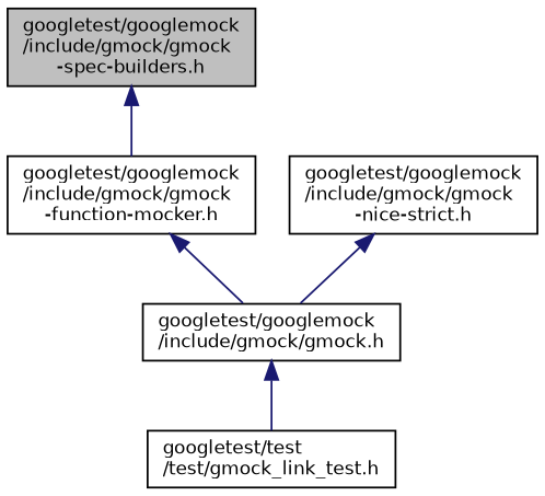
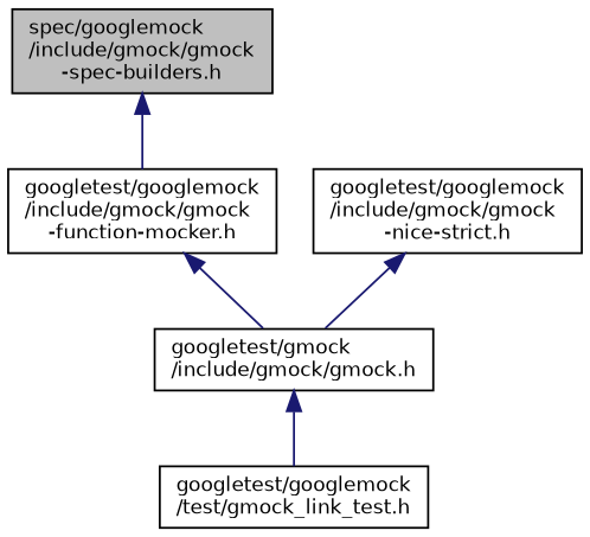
  digraph {
    node [color=black fillcolor=white fontname=Helvetica fontsize=10 shape=record style=filled]
    edge [color=midnightblue dir=back fontname=Helvetica fontsize=10 labelfontname=Helvetica labelfontsize=10 style=solid]
-   n1 [fillcolor=grey75 fontcolor=black height=0.2 label="googletest/googlemock\l/include/gmock/gmock\l-spec-builders.h" width=0.4]
+   n1 [fillcolor=grey75 fontcolor=black height=0.2 label="spec/googlemock\l/include/gmock/gmock\l-spec-builders.h" width=0.4]
    n2 [height=0.2 label="googletest/googlemock\l/include/gmock/gmock\l-function-mocker.h" width=0.4]
-   n3 [height=0.2 label="googletest/googlemock\l/include/gmock/gmock.h" width=0.4]
+   n3 [height=0.2 label="googletest/gmock\l/include/gmock/gmock.h" width=0.4]
    n4 [height=0.2 label="googletest/googlemock\l/include/gmock/gmock\l-nice-strict.h" width=0.4]
-   n5 [height=0.2 label="googletest/test\l/test/gmock_link_test.h" width=0.4]
+   n5 [height=0.2 label="googletest/googlemock\l/test/gmock_link_test.h" width=0.4]
    n1 -> n2
    n2 -> n3
    n3 -> n5
    n4 -> n3
  }
